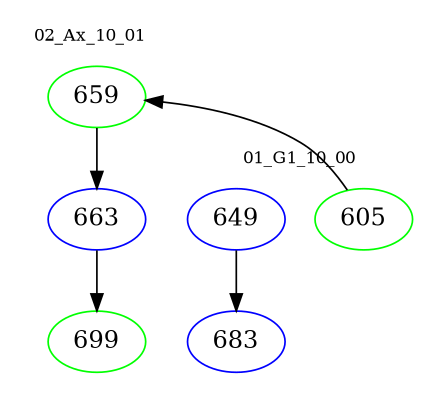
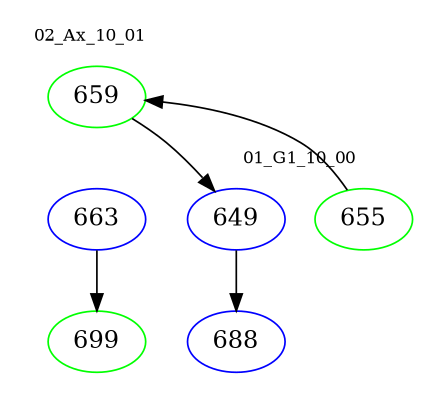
  digraph {
    node [color=green]
    edge [color=black]
    n1 [label=659]
    n2 [color=blue label=663]
    n3 [label=699]
-   n4 [label=605]
+   n4 [label=655]
    n5 [color=blue label=649]
-   n6 [color=blue label=683]
+   n6 [color=blue label=688]
    subgraph cluster_1 {
      color=white
      fontsize=10
      label="02_Ax_10_01"
      n1
      n2
      n3
    }
    subgraph cluster_2 {
      color=white
      fontsize=10
      label="01_G1_10_00"
      n4
      n5
      n6
    }
-   n1 -> n2
+   n1 -> n5
    n2 -> n3
    n4 -> n1
    n5 -> n6
  }
